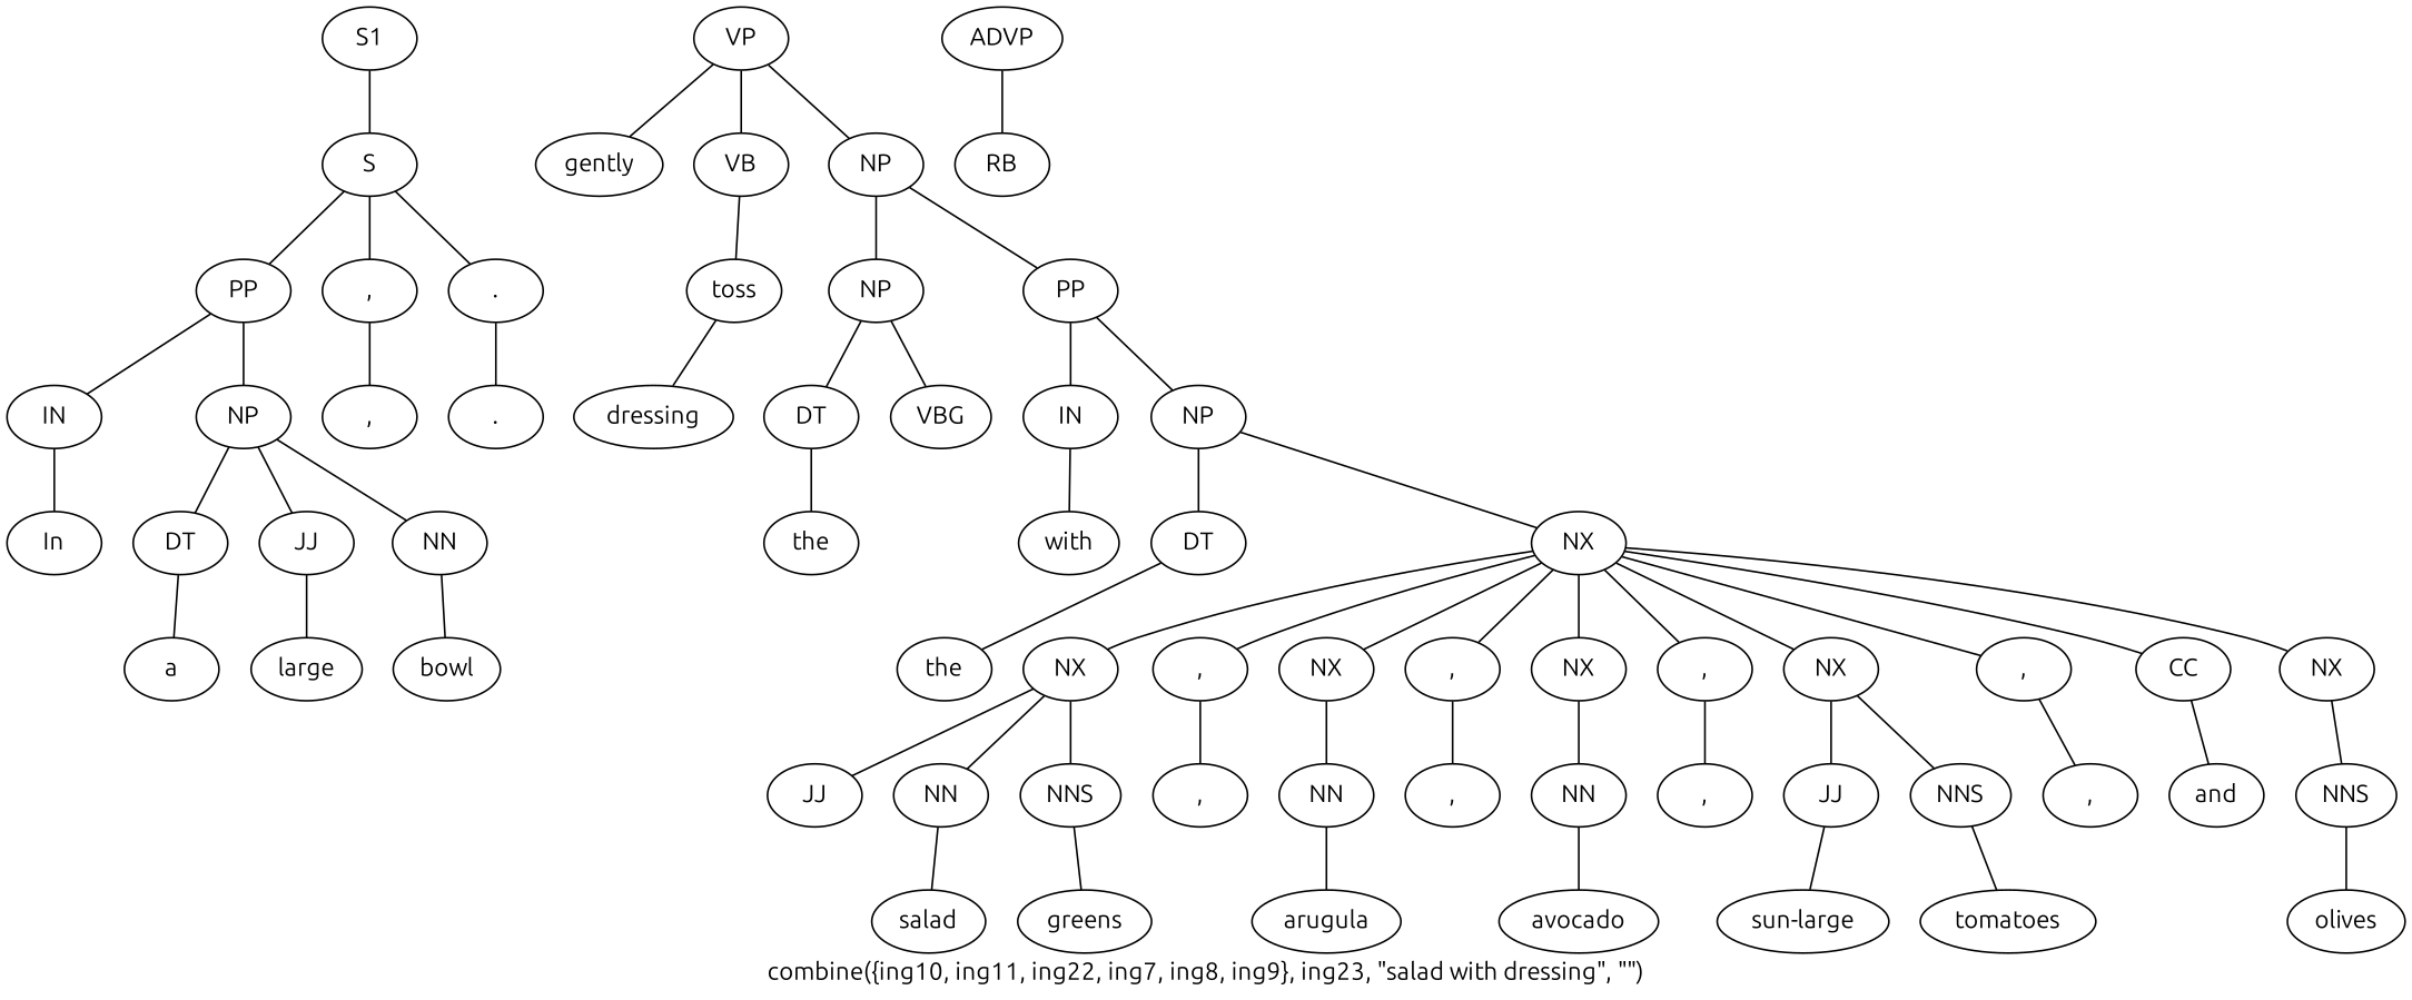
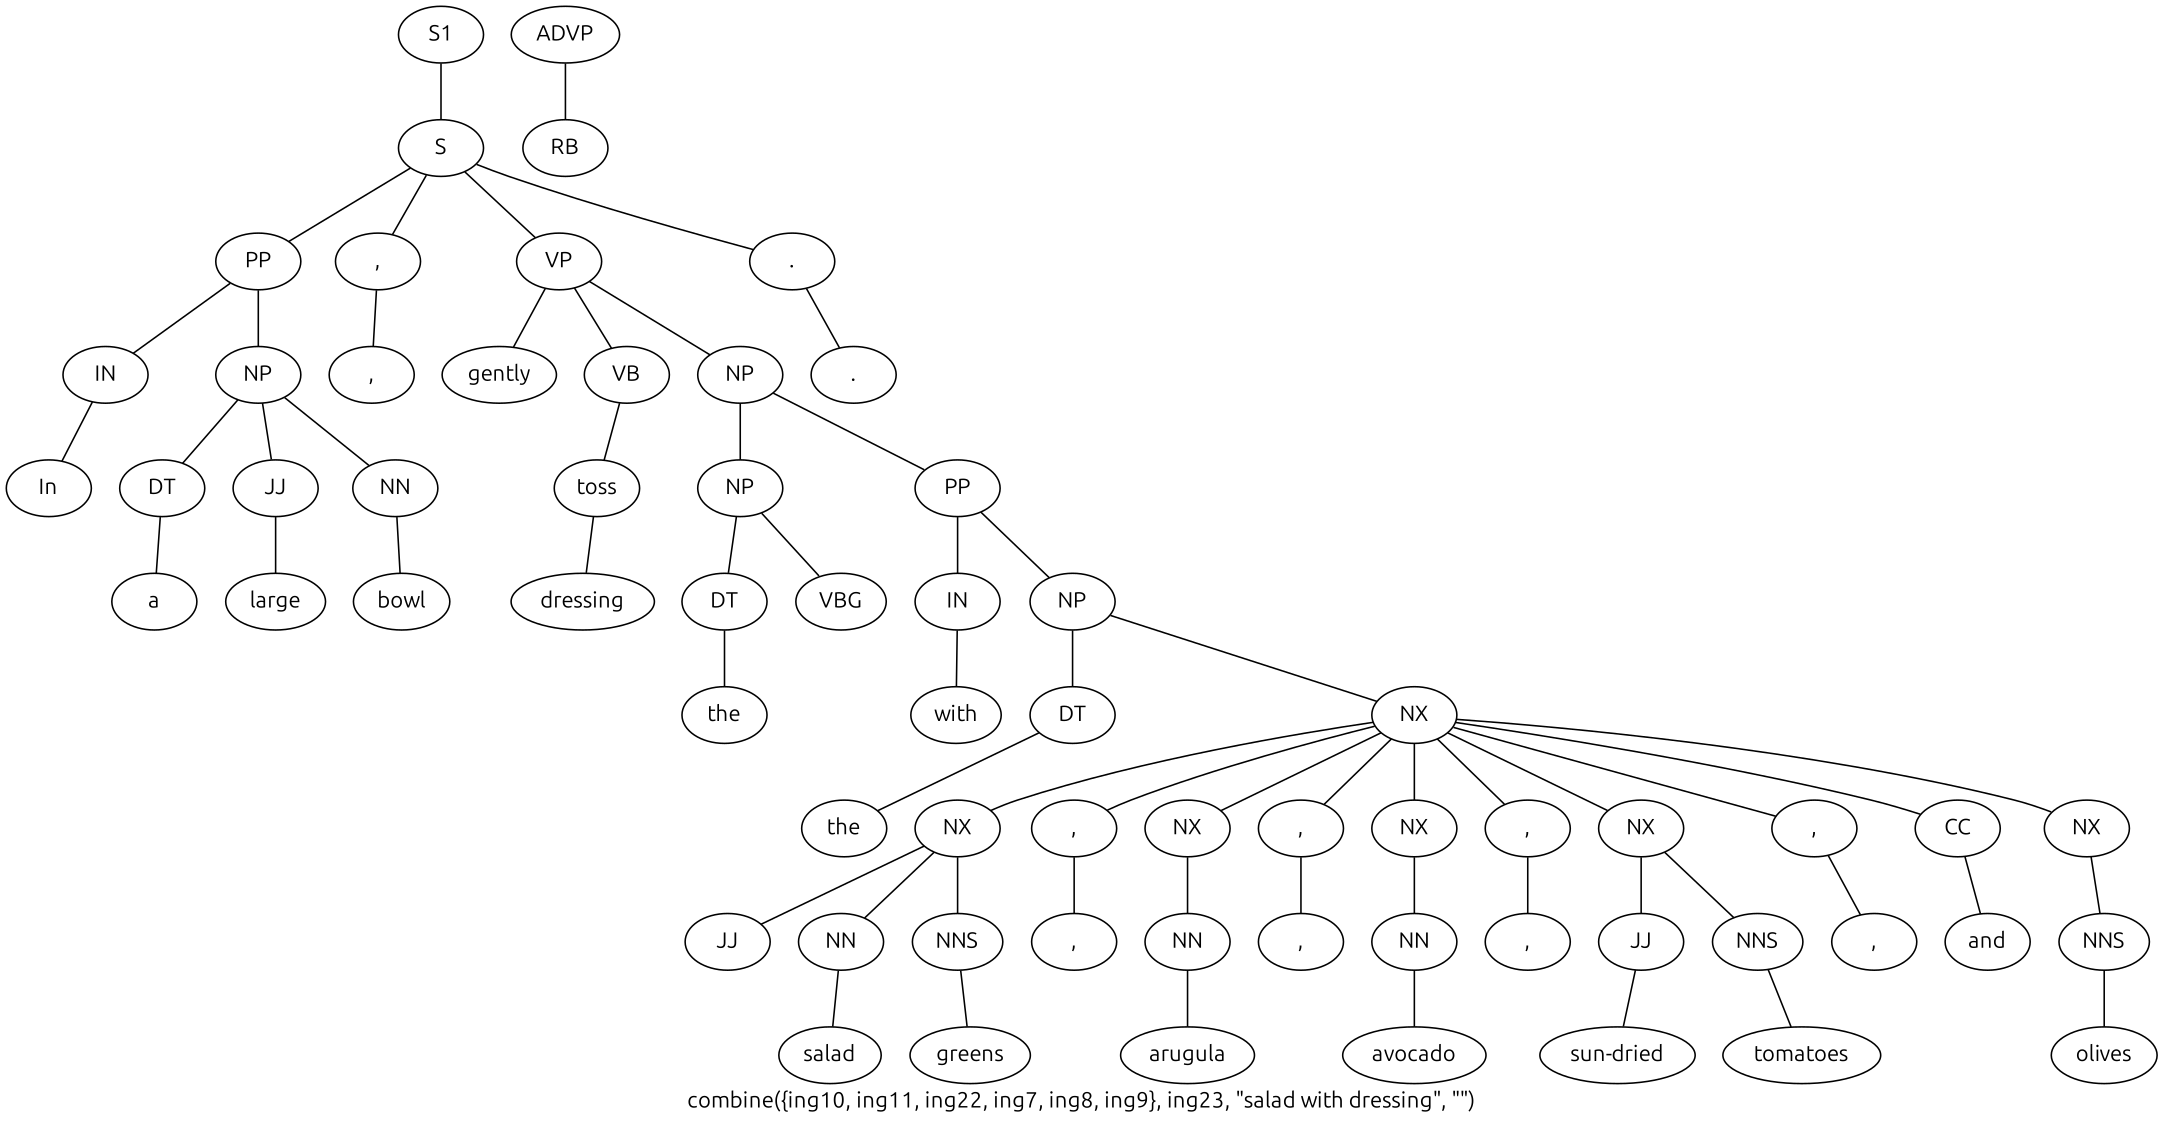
  graph {
    fontname=Ubuntu
    label="combine({ing10, ing11, ing22, ing7, ing8, ing9}, ing23, \"salad with dressing\", \"\")"
    node [fontname=Ubuntu]
    edge [fontname=Ubuntu]
    n1 [label=S1]
    n2 [label=S]
    n3 [label=PP]
    n4 [label=","]
    n5 [label=VP]
    n6 [label="."]
    n7 [label=IN]
    n8 [label=NP]
    n9 [label=","]
    n10 [label=ADVP]
    n11 [label=RB]
    n12 [label=gently]
    n13 [label=VB]
    n14 [label=NP]
    n15 [label="."]
    n16 [label=In]
    n17 [label=DT]
    n18 [label=JJ]
    n19 [label=NN]
    n20 [label=a]
    n21 [label=large]
    n22 [label=bowl]
    n23 [label=toss]
    n24 [label=NP]
    n25 [label=PP]
    n26 [label=dressing]
    n27 [label=DT]
    n28 [label=VBG]
    n29 [label=IN]
    n30 [label=NP]
    n31 [label=the]
    n32 [label=with]
    n33 [label=DT]
    n34 [label=NX]
    n35 [label=the]
    n36 [label=NX]
    n37 [label=","]
    n38 [label=NX]
    n39 [label=","]
    n40 [label=NX]
    n41 [label=","]
    n42 [label=NX]
    n43 [label=","]
    n44 [label=CC]
    n45 [label=NX]
    n46 [label=JJ]
    n47 [label=NN]
    n48 [label=NNS]
    n49 [label=","]
    n50 [label=NN]
    n51 [label=","]
    n52 [label=NN]
    n53 [label=","]
    n54 [label=JJ]
    n55 [label=NNS]
    n56 [label=","]
    n57 [label=and]
    n58 [label=NNS]
    n59 [label=salad]
    n60 [label=greens]
    n61 [label=arugula]
    n62 [label=avocado]
-   n63 [label="sun-large"]
+   n63 [label="sun-dried"]
    n64 [label=tomatoes]
    n65 [label=olives]
    n1 -- n2
    n2 -- n3
    n2 -- n4
+   n2 -- n5
    n2 -- n6
    n3 -- n7
    n3 -- n8
    n4 -- n9
    n5 -- n12
    n5 -- n13
    n5 -- n14
    n6 -- n15
    n7 -- n16
    n8 -- n17
    n8 -- n18
    n8 -- n19
    n10 -- n11
    n13 -- n23
    n14 -- n24
    n14 -- n25
    n17 -- n20
    n18 -- n21
    n19 -- n22
    n23 -- n26
    n24 -- n27
    n24 -- n28
    n25 -- n29
    n25 -- n30
    n27 -- n31
    n29 -- n32
    n30 -- n33
    n30 -- n34
    n33 -- n35
    n34 -- n36
    n34 -- n37
    n34 -- n38
    n34 -- n39
    n34 -- n40
    n34 -- n41
    n34 -- n42
    n34 -- n43
    n34 -- n44
    n34 -- n45
    n36 -- n46
    n36 -- n47
    n36 -- n48
    n37 -- n49
    n38 -- n50
    n39 -- n51
    n40 -- n52
    n41 -- n53
    n42 -- n54
    n42 -- n55
    n43 -- n56
    n44 -- n57
    n45 -- n58
    n47 -- n59
    n48 -- n60
    n50 -- n61
    n52 -- n62
    n54 -- n63
    n55 -- n64
    n58 -- n65
  }
